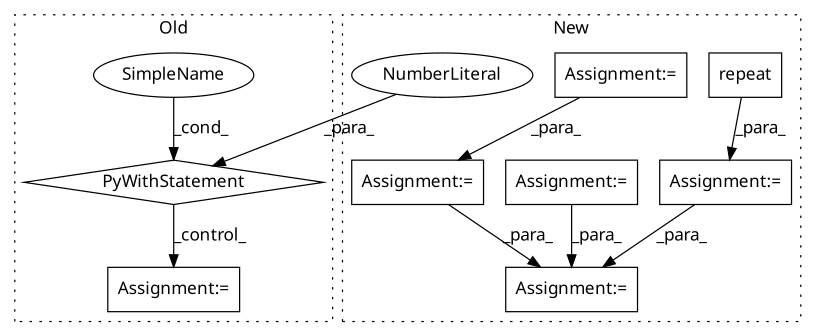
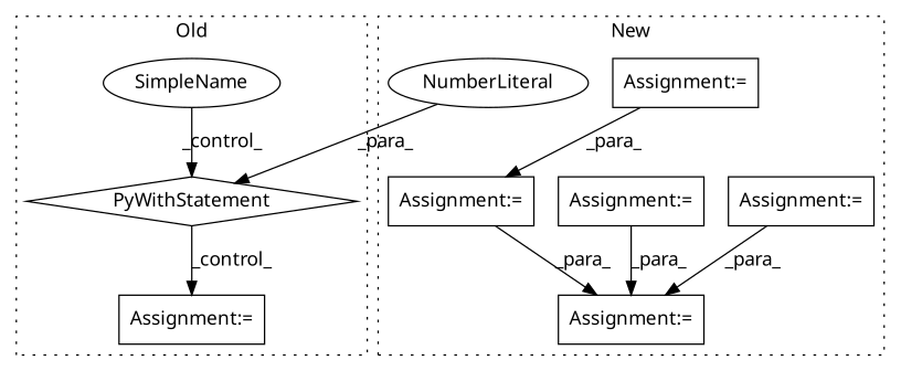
  digraph {
    fontname="Noto Sans"
    node [a=7 fontname="Noto Sans" l=1 shape=box]
    edge [fontname="Noto Sans"]
    n1 [a=104 l="10,2" label=PyWithStatement s="2395,2437" shape=diamond]
    n2 [label="Assignment:=" s=2841]
    n3 [a=42 label=SimpleName shape=ellipse l=""]
-   n4 [a=32 l="7,1" label=repeat s="2764,2791"]
    n5 [label="Assignment:=" s=2963]
    n6 [a=34 label=NumberLiteral s=2790 shape=ellipse]
    n7 [label="Assignment:=" s=2757]
    n8 [label="Assignment:=" s=2477]
    n9 [label="Assignment:=" s=2637]
    n10 [label="Assignment:=" s=2689]
    subgraph cluster_1 {
      label=Old
      style=dotted
      n1
      n2
      n3
    }
    subgraph cluster_2 {
      label=New
      style=dotted
-     n4
      n5
      n6
      n7
      n8
      n9
      n10
    }
    n1 -> n2 [label=_control_]
-   n3 -> n1 [label=_cond_]
-   n4 -> n7 [label=_para_]
+   n3 -> n1 [label=_control_]
    n6 -> n1 [label=_para_]
    n7 -> n5 [label=_para_]
    n8 -> n5 [label=_para_]
    n9 -> n10 [label=_para_]
    n10 -> n5 [label=_para_]
  }
